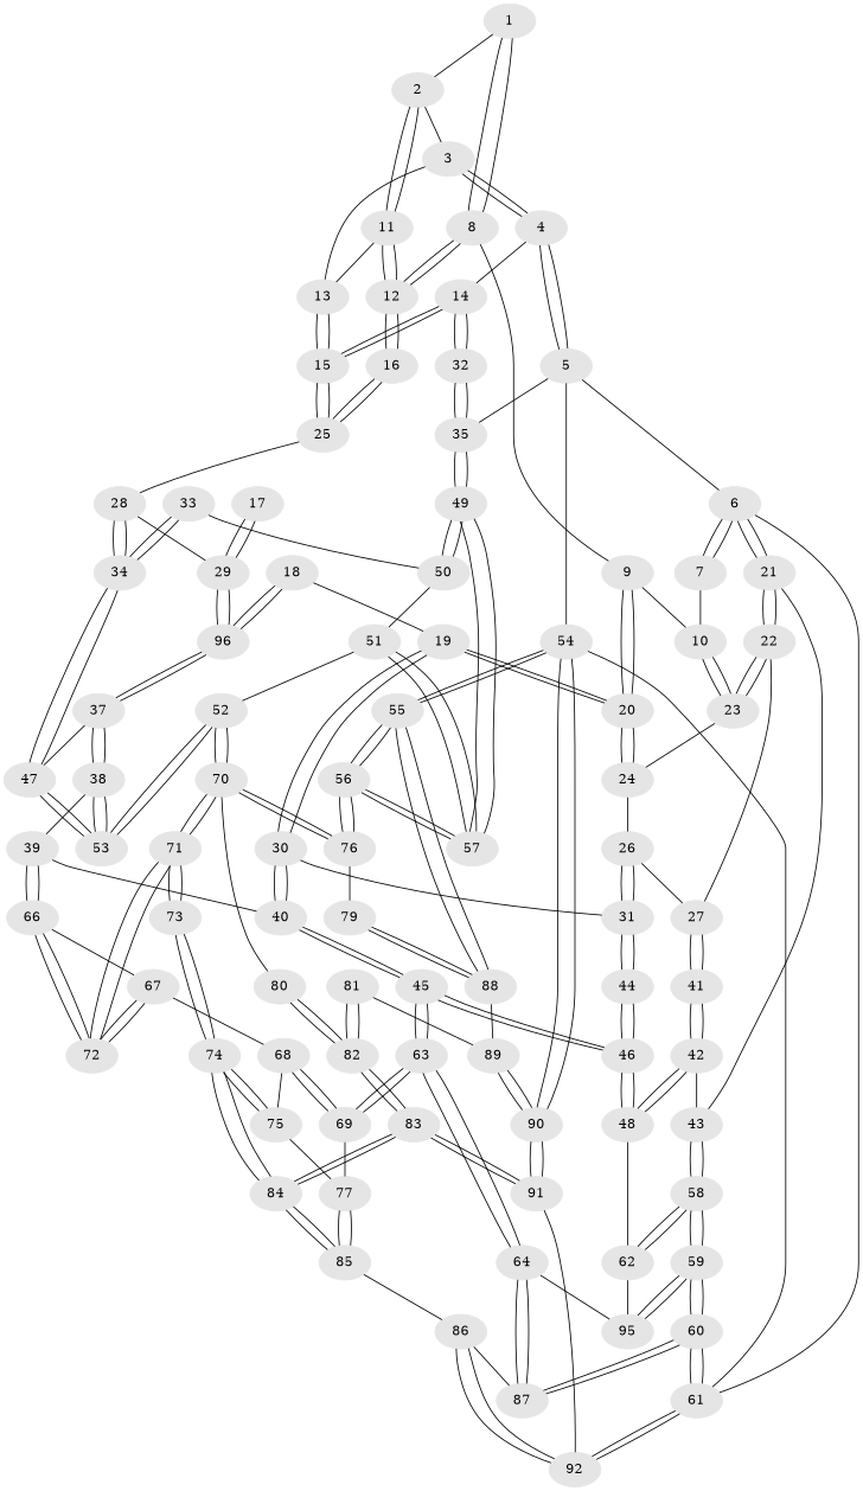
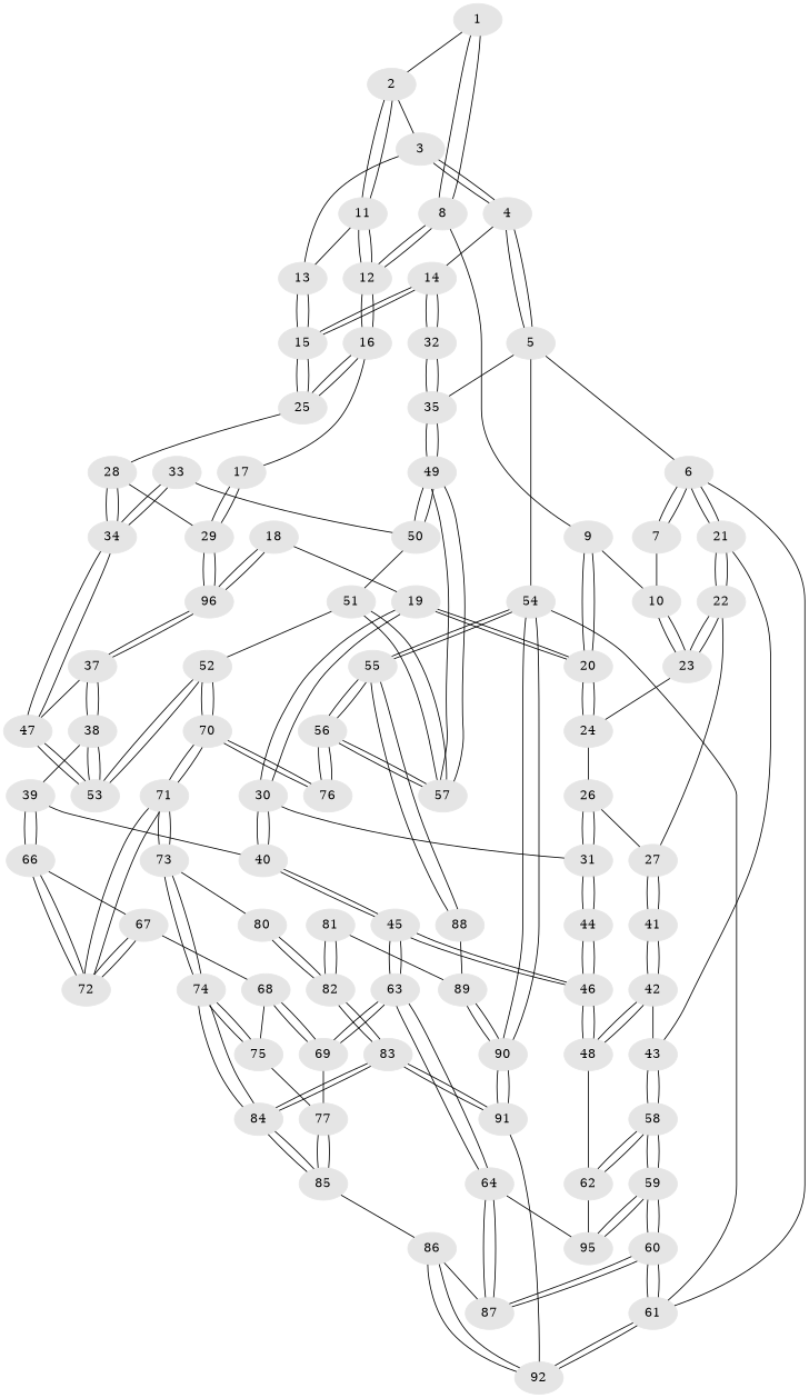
  graph {
    node [color=gray90 style=filled]
    1
    2
    8
    3
    11
    9
    12
    4
    13
    5
    14
    15
    6
    35
    54
    32
    7
    21
    61
    49
    55
    90
    10
    22
    43
    92
    23
    20
    16
    24
    25
    17
    28
    29
    18
    19
    n37 [label=96]
    30
    37
    31
    40
    26
    27
    58
    41
    34
    44
    42
    47
    45
    46
    33
    50
    51
    53
    57
    38
    39
    66
    67
    72
    63
    48
    62
    59
    64
    69
    n68 [label=95]
    52
    70
    76
    71
    56
    88
    91
    89
-   79
    60
    87
    77
    68
    75
    85
    73
    74
    80
    84
    82
    86
    81
    83
    1 -- 2
    1 -- 8
    1 -- 8
    2 -- 3
    2 -- 11
    2 -- 11
    8 -- 9
    8 -- 12
    8 -- 12
    3 -- 4
    3 -- 4
    3 -- 13
    11 -- 12
    11 -- 12
    11 -- 13
    9 -- 10
    9 -- 20
    9 -- 20
    12 -- 16
    12 -- 16
    4 -- 5
    4 -- 5
    4 -- 14
    13 -- 15
    13 -- 15
    5 -- 6
    5 -- 35
    5 -- 54
    14 -- 15
    14 -- 15
    14 -- 32
    14 -- 32
    15 -- 25
    15 -- 25
    6 -- 7
    6 -- 7
    6 -- 21
    6 -- 21
    6 -- 61
    35 -- 49
    35 -- 49
    54 -- 61
    54 -- 55
    54 -- 55
    54 -- 90
    54 -- 90
    32 -- 35
    32 -- 35
    7 -- 10
    21 -- 22
    21 -- 22
    21 -- 43
    61 -- 92
    61 -- 92
    49 -- 50
    49 -- 50
    49 -- 57
    49 -- 57
    55 -- 56
    55 -- 56
    55 -- 88
    55 -- 88
    90 -- 91
    90 -- 91
    10 -- 23
    10 -- 23
    22 -- 23
    22 -- 23
    22 -- 27
    43 -- 58
    43 -- 58
    23 -- 24
    20 -- 24
    20 -- 24
    16 -- 25
    16 -- 25
+   16 -- 17
    24 -- 26
    25 -- 28
    17 -- 29
    17 -- 29
    28 -- 29
    28 -- 34
    28 -- 34
    29 -- n37
    29 -- n37
    18 -- 19
    18 -- n37
    18 -- n37
    19 -- 20
    19 -- 20
    19 -- 30
    19 -- 30
    n37 -- 37
    n37 -- 37
    30 -- 31
    30 -- 40
    30 -- 40
    37 -- 47
    37 -- 38
    37 -- 38
    31 -- 44
    31 -- 44
    40 -- 45
    40 -- 45
    26 -- 31
    26 -- 31
    26 -- 27
    27 -- 41
    27 -- 41
    58 -- 62
    58 -- 62
    58 -- 59
    58 -- 59
    41 -- 42
    41 -- 42
    34 -- 47
    34 -- 47
    44 -- 46
    44 -- 46
    42 -- 43
    42 -- 48
    42 -- 48
    47 -- 53
    47 -- 53
    45 -- 46
    45 -- 46
    45 -- 63
    45 -- 63
    46 -- 48
    46 -- 48
    33 -- 34
    33 -- 34
    33 -- 50
    50 -- 51
    51 -- 57
    51 -- 57
    51 -- 52
    38 -- 53
    38 -- 53
    38 -- 39
    39 -- 40
    39 -- 66
    39 -- 66
    66 -- 67
    66 -- 72
    66 -- 72
    67 -- 72
    67 -- 72
    67 -- 68
    63 -- 64
    63 -- 64
    63 -- 69
    63 -- 69
    48 -- 62
    62 -- n68
    59 -- n68
    59 -- n68
    59 -- 60
    59 -- 60
    64 -- n68
    64 -- 87
    64 -- 87
    69 -- 77
    52 -- 53
    52 -- 53
    52 -- 70
    52 -- 70
    70 -- 76
    70 -- 76
    70 -- 71
    70 -- 71
-   76 -- 79
    71 -- 72
    71 -- 72
    71 -- 73
    71 -- 73
    56 -- 57
    56 -- 57
    56 -- 76
    56 -- 76
    88 -- 89
    91 -- 92
    89 -- 90
    89 -- 90
-   79 -- 88
-   79 -- 88
    60 -- 61
    60 -- 61
    60 -- 87
    60 -- 87
    77 -- 85
    77 -- 85
    68 -- 69
    68 -- 69
    68 -- 75
    75 -- 77
    85 -- 86
    73 -- 74
    73 -- 74
-   70 -- 80
+   73 -- 80
    74 -- 75
    74 -- 75
    74 -- 84
    74 -- 84
    80 -- 82
    80 -- 82
    84 -- 85
    84 -- 85
    82 -- 83
    82 -- 83
    86 -- 92
    86 -- 92
    86 -- 87
    81 -- 89
    81 -- 82
    81 -- 82
    83 -- 91
    83 -- 91
    83 -- 84
    83 -- 84
  }
